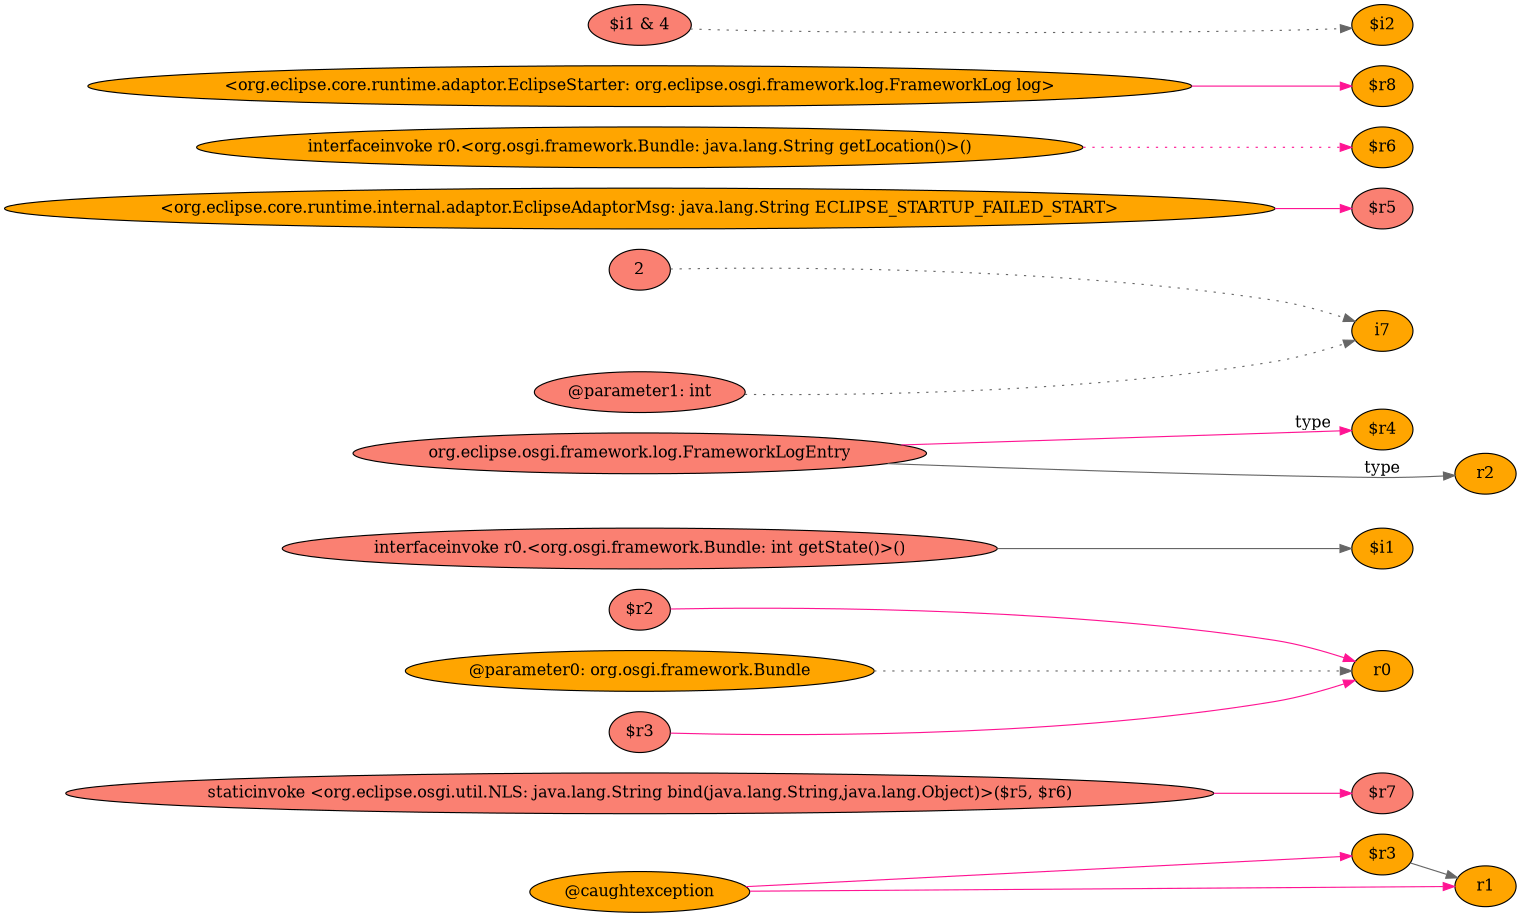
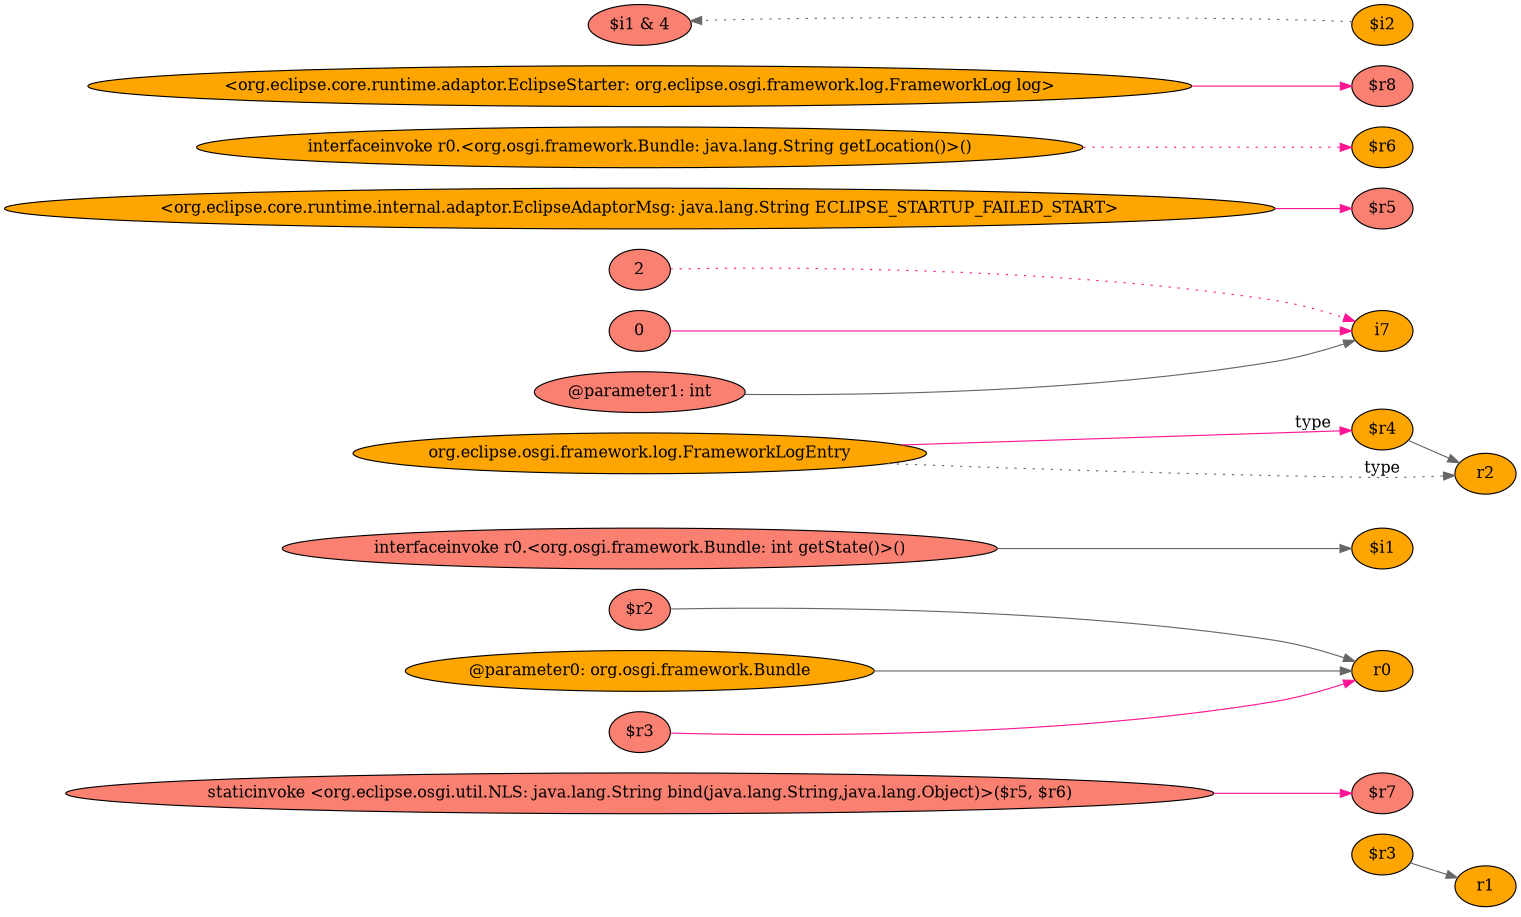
  digraph {
    rankdir=LR
    node [fillcolor=orange style=filled]
    edge [color=deeppink style=solid]
-   n1 [label="@caughtexception"]
    n2 [label="$r3"]
    n3 [label=r1]
    n4 [fillcolor=salmon label="staticinvoke <org.eclipse.osgi.util.NLS: java.lang.String bind(java.lang.String,java.lang.Object)>($r5, $r6)"]
    n5 [fillcolor=salmon label="$r7"]
    n6 [fillcolor=salmon label="$r2"]
    n7 [label=r0]
    n8 [fillcolor=salmon label="interfaceinvoke r0.<org.osgi.framework.Bundle: int getState()>()"]
    n9 [label="$i1"]
    n10 [label="$r4"]
    n11 [label=r2]
    n12 [fillcolor=salmon label=2]
    n13 [label=i7]
    n14 [label="@parameter0: org.osgi.framework.Bundle"]
    n15 [label="<org.eclipse.core.runtime.internal.adaptor.EclipseAdaptorMsg: java.lang.String ECLIPSE_STARTUP_FAILED_START>"]
    n16 [fillcolor=salmon label="$r5"]
+   n17 [fillcolor=salmon label=0]
    n18 [fillcolor=salmon label="@parameter1: int"]
-   n19 [fillcolor=salmon label="org.eclipse.osgi.framework.log.FrameworkLogEntry"]
+   n19 [label="org.eclipse.osgi.framework.log.FrameworkLogEntry"]
    n20 [label="interfaceinvoke r0.<org.osgi.framework.Bundle: java.lang.String getLocation()>()"]
    n21 [label="$r6"]
    n22 [label="<org.eclipse.core.runtime.adaptor.EclipseStarter: org.eclipse.osgi.framework.log.FrameworkLog log>"]
-   n23 [label="$r8"]
+   n23 [fillcolor=salmon label="$r8"]
    n24 [fillcolor=salmon label="$r3"]
    n25 [fillcolor=salmon label="$i1 & 4"]
    n26 [label="$i2"]
-   n1 -> n2
-   n1 -> n3
    n2 -> n3 [color=gray40]
    n4 -> n5
-   n6 -> n7
+   n6 -> n7 [color=gray40]
    n8 -> n9 [color=gray40]
-   n12 -> n13 [color=gray40 style=dotted]
-   n14 -> n7 [color=gray40 style=dotted]
+   n10 -> n11 [color=gray40]
+   n12 -> n13 [style=dotted]
+   n14 -> n7 [color=gray40]
    n15 -> n16
-   n18 -> n13 [color=gray40 style=dotted]
+   n17 -> n13
+   n18 -> n13 [color=gray40]
    n19 -> n10 [label=type]
-   n19 -> n11 [color=gray40 label=type]
+   n19 -> n11 [color=gray40 label=type style=dotted]
    n20 -> n21 [style=dotted]
    n22 -> n23
    n24 -> n7
-   n25 -> n26 [color=gray40 style=dotted]
+   n26 -> n25 [color=gray40 style=dotted]
  }
